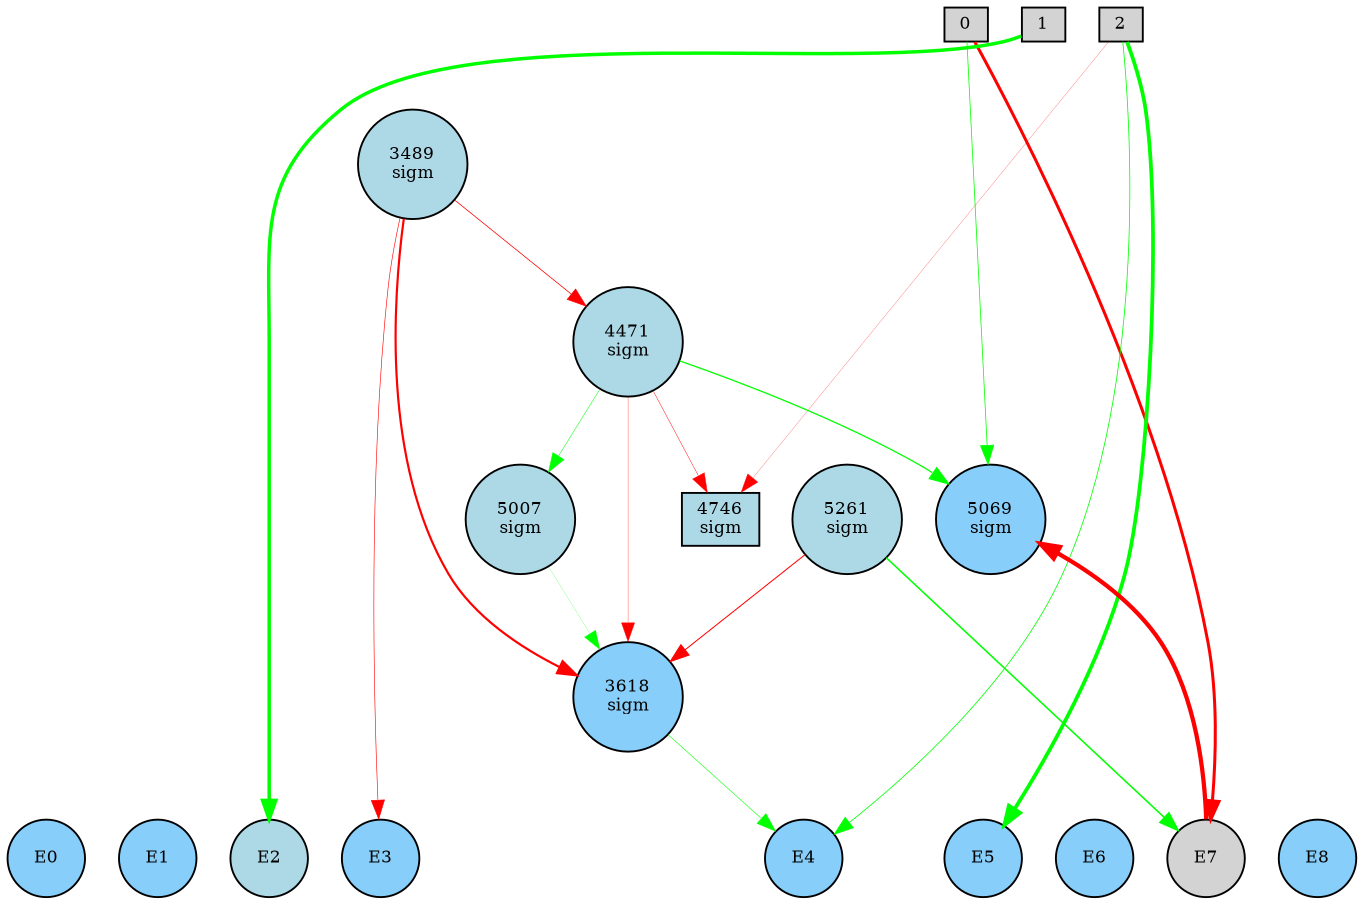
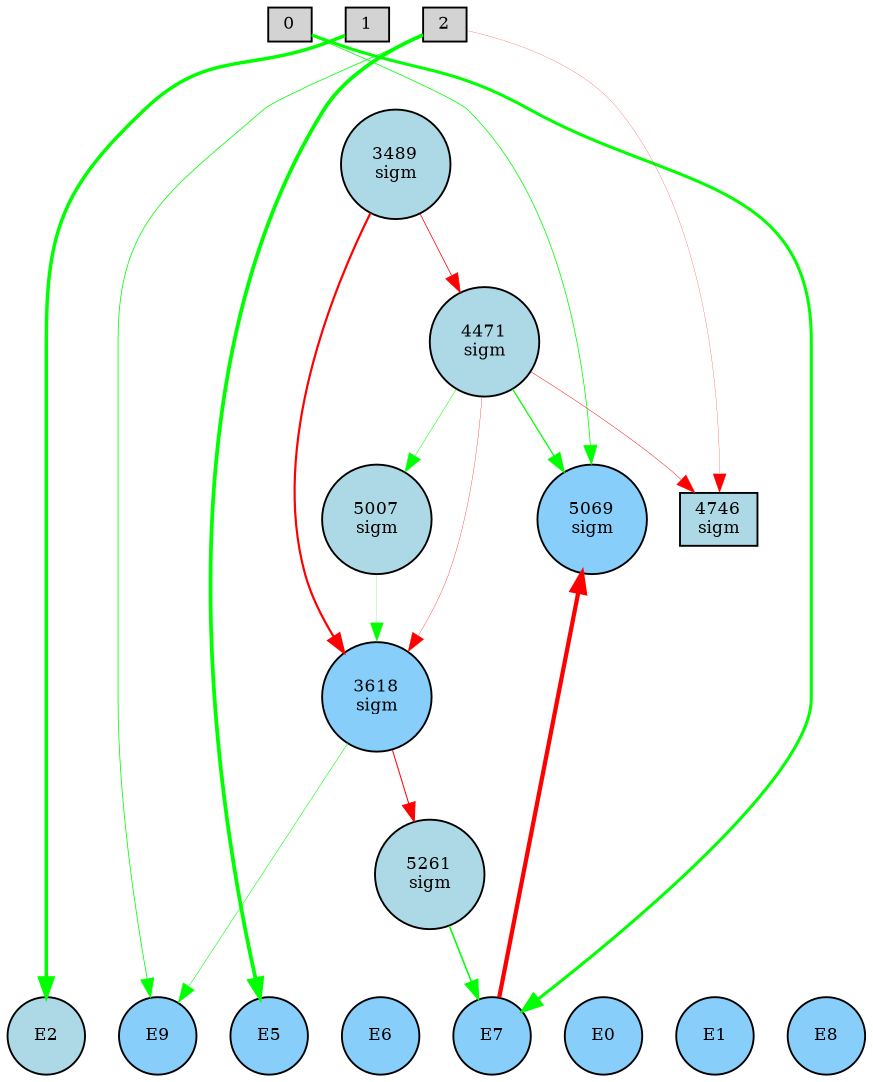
  digraph {
    node [fillcolor=lightskyblue fontsize=9 shape=circle style=filled]
    edge [style=solid]
    0 [fillcolor=lightgray height=0.2 shape=box width=0.2]
    1 [fillcolor=lightgray height=0.2 shape=box width=0.2]
    2 [fillcolor=lightgray height=0.2 shape=box width=0.2]
    E0 [height=0.2 width=0.2]
    E1 [height=0.2 width=0.2]
    E2 [fillcolor=lightblue height=0.2 width=0.2]
-   E3 [height=0.2 width=0.2]
-   E4 [height=0.2 width=0.2]
+   E4 [height=0.2 width=0.2 label=E9]
    E5 [height=0.2 width=0.2]
    E6 [height=0.2 width=0.2]
-   E7 [fillcolor=lightgray height=0.2 width=0.2]
+   E7 [height=0.2 width=0.2]
    E8 [height=0.2 width=0.2]
    n13 [height=0.2 label="5069\nsigm" width=0.2]
    n14 [fillcolor=lightblue height=0.2 label="4746\nsigm" shape=box width=0.2]
    n15 [fillcolor=lightblue height=0.2 label="3489\nsigm" width=0.2]
    n16 [height=0.2 label="3618\nsigm" width=0.2]
    n17 [fillcolor=lightblue height=0.2 label="4471\nsigm" width=0.2]
    n18 [fillcolor=lightblue height=0.2 label="5261\nsigm" width=0.2]
    n19 [fillcolor=lightblue height=0.2 label="5007\nsigm" width=0.2]
    subgraph sub_1 {
      rank=source
      0
      1
      2
    }
    subgraph sub_2 {
      rank=sink
      E0
      E1
      E2
-     E3
      E4
      E5
      E6
      E7
      E8
    }
    0 -> 1 [style=invis]
-   0 -> E7 [color=red penwidth=1.5985478223807277]
+   0 -> E7 [color=green penwidth=1.5985478223807277]
    0 -> n13 [color=green penwidth=0.4112334257447392]
    1 -> 2 [style=invis]
    1 -> E2 [color=green penwidth=1.838471993073936]
    2 -> E4 [color=green penwidth=0.41747589299953325]
    2 -> E5 [color=green penwidth=1.982293146889186]
    2 -> n14 [color=red penwidth=0.11857995461648807]
    E0 -> E1 [style=invis]
    E1 -> E2 [style=invis]
-   E2 -> E3 [style=invis]
-   E3 -> E4 [style=invis]
    E4 -> E5 [style=invis]
    E5 -> E6 [style=invis]
    E6 -> E7 [style=invis]
    E7 -> E8 [style=invis]
    E7 -> n13 [color=red penwidth=2.249635375397801]
-   n15 -> E3 [color=red penwidth=0.3267251809256265]
    n15 -> n16 [color=red penwidth=1.1590685225023174]
    n15 -> n17 [color=red penwidth=0.3998714997108298]
    n16 -> E4 [color=green penwidth=0.2981486134220488]
-   n18 -> n16 [color=red penwidth=0.5400858466422556]
+   n16 -> n18 [color=red penwidth=0.5400858466422556]
    n17 -> n13 [color=green penwidth=0.6760270487548828]
    n17 -> n14 [color=red penwidth=0.24118570006907278]
    n17 -> n16 [color=red penwidth=0.16747444672661765]
    n17 -> n19 [color=green penwidth=0.26853697952329486]
    n18 -> E7 [color=green penwidth=0.8197457904197843]
    n19 -> n16 [color=green penwidth=0.1091886794473027]
  }
